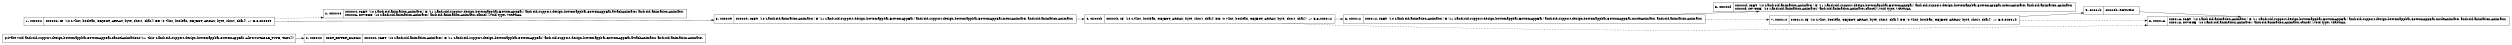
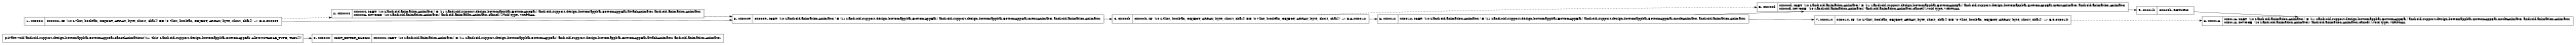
  digraph {
    rankdir=LR
    node [shape=record]
    n1 [label="{0\:\ 0x0000|IGET_ENTER_BLOCK\l|0x0000: IGET  (r0 I:android.animation.Animator) = (r1 I:android.support.design.bottomappbar.BottomAppBar) android.support.design.bottomappbar.BottomAppBar.attachAnimator android.animation.Animator \l}"]
    n2 [label="{1\:\ 0x0002|0x0002: IF  (r0 I:?[int, boolean, OBJECT, ARRAY, byte, short, char]) == (0 ?[int, boolean, OBJECT, ARRAY, byte, short, char])  \-\> B:3:0x0009 \l}"]
    n3 [label="{2\:\ 0x0004|0x0004: IGET  (r0 I:android.animation.Animator) = (r1 I:android.support.design.bottomappbar.BottomAppBar) android.support.design.bottomappbar.BottomAppBar.attachAnimator android.animation.Animator \l0x0006: INVOKE  (r0 I:android.animation.Animator) android.animation.Animator.cancel():void type: VIRTUAL \l}"]
    n4 [label="{3\:\ 0x0009|0x0009: IGET  (r0 I:android.animation.Animator) = (r1 I:android.support.design.bottomappbar.BottomAppBar) android.support.design.bottomappbar.BottomAppBar.menuAnimator android.animation.Animator \l}"]
    n5 [label="{4\:\ 0x000b|0x000b: IF  (r0 I:?[int, boolean, OBJECT, ARRAY, byte, short, char]) == (0 ?[int, boolean, OBJECT, ARRAY, byte, short, char])  \-\> B:6:0x0012 \l}"]
    n6 [label="{5\:\ 0x000d|0x000d: IGET  (r0 I:android.animation.Animator) = (r1 I:android.support.design.bottomappbar.BottomAppBar) android.support.design.bottomappbar.BottomAppBar.menuAnimator android.animation.Animator \l0x000f: INVOKE  (r0 I:android.animation.Animator) android.animation.Animator.cancel():void type: VIRTUAL \l}"]
    n7 [label="{6\:\ 0x0012|0x0012: IGET  (r0 I:android.animation.Animator) = (r1 I:android.support.design.bottomappbar.BottomAppBar) android.support.design.bottomappbar.BottomAppBar.modeAnimator android.animation.Animator \l}"]
    n8 [label="{7\:\ 0x0014|0x0014: IF  (r0 I:?[int, boolean, OBJECT, ARRAY, byte, short, char]) == (0 ?[int, boolean, OBJECT, ARRAY, byte, short, char])  \-\> B:9:0x001b \l}"]
    n9 [label="{8\:\ 0x0016|0x0016: IGET  (r0 I:android.animation.Animator) = (r1 I:android.support.design.bottomappbar.BottomAppBar) android.support.design.bottomappbar.BottomAppBar.modeAnimator android.animation.Animator \l0x0018: INVOKE  (r0 I:android.animation.Animator) android.animation.Animator.cancel():void type: VIRTUAL \l}"]
    n10 [label="{9\:\ 0x001b|0x005b: RETURN   \l}"]
    n11 [label="{private void android.support.design.bottomappbar.BottomAppBar.cancelAnimations((r1 'this' I:android.support.design.bottomappbar.BottomAppBar A[IMMUTABLE_TYPE, THIS])) }"]
    n2 -> n3 [style=dashed]
    n2 -> n4
+   n3 -> n4
    n4 -> n5
-   n5 -> n9 [style=dashed]
+   n5 -> n6 [style=dashed]
    n5 -> n7
    n7 -> n6
-   n7 -> n8 [style=dashed]
+   n7 -> n8
    n8 -> n9 [style=dashed]
-   n8 -> n10
+   n6 -> n10
    n10 -> n9
    n11 -> n1
  }
